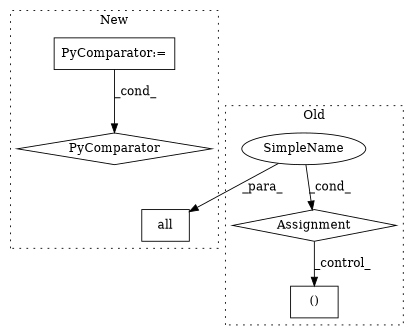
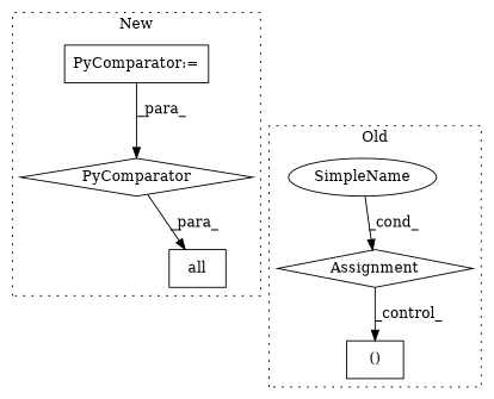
  digraph {
    node [l=24 s=2494 shape=box]
    n1 [a=32 l="19,-5" label=all s="2380,2526"]
    n2 [a=7 label="PyComparator:="]
    n3 [a=113 label=PyComparator shape=diamond]
    n4 [a=106 l=23 label="()" s=2370]
    n5 [a=25 l="4,2" label=Assignment s="2331,2349" shape=diamond]
    n6 [a=42 label=SimpleName shape=ellipse l="" s=""]
    subgraph cluster_1 {
      label=New
      style=dotted
      n1
      n2
      n3
    }
    subgraph cluster_2 {
      label=Old
      style=dotted
      n4
      n5
      n6
    }
-   n2 -> n3 [label=_cond_]
-   n6 -> n1 [label=_para_]
+   n2 -> n3 [label=_para_]
+   n3 -> n1 [label=_para_]
    n5 -> n4 [label=_control_]
    n6 -> n5 [label=_cond_]
  }
